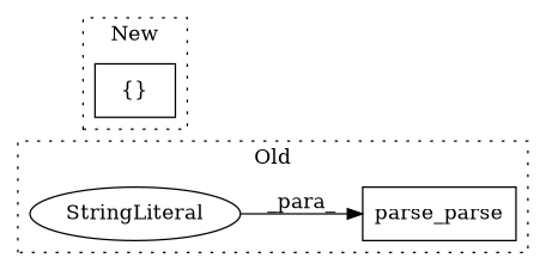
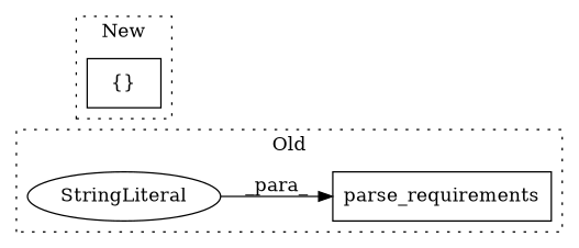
  digraph {
    rankdir=LR
    node [shape=box]
-   n1 [a=32 l="19,1" label=parse_parse s="643,680"]
+   n1 [a=32 l="19,1" label=parse_requirements s="643,680"]
    n2 [a=45 l=18 label=StringLiteral s=662 shape=ellipse]
    n3 [a=4 l="1,1" label="{}" s="1030,1077"]
    subgraph cluster_1 {
      label=Old
      style=dotted
      n1
      n2
    }
    subgraph cluster_2 {
      label=New
      style=dotted
      n3
    }
    n2 -> n1 [label=_para_]
  }
